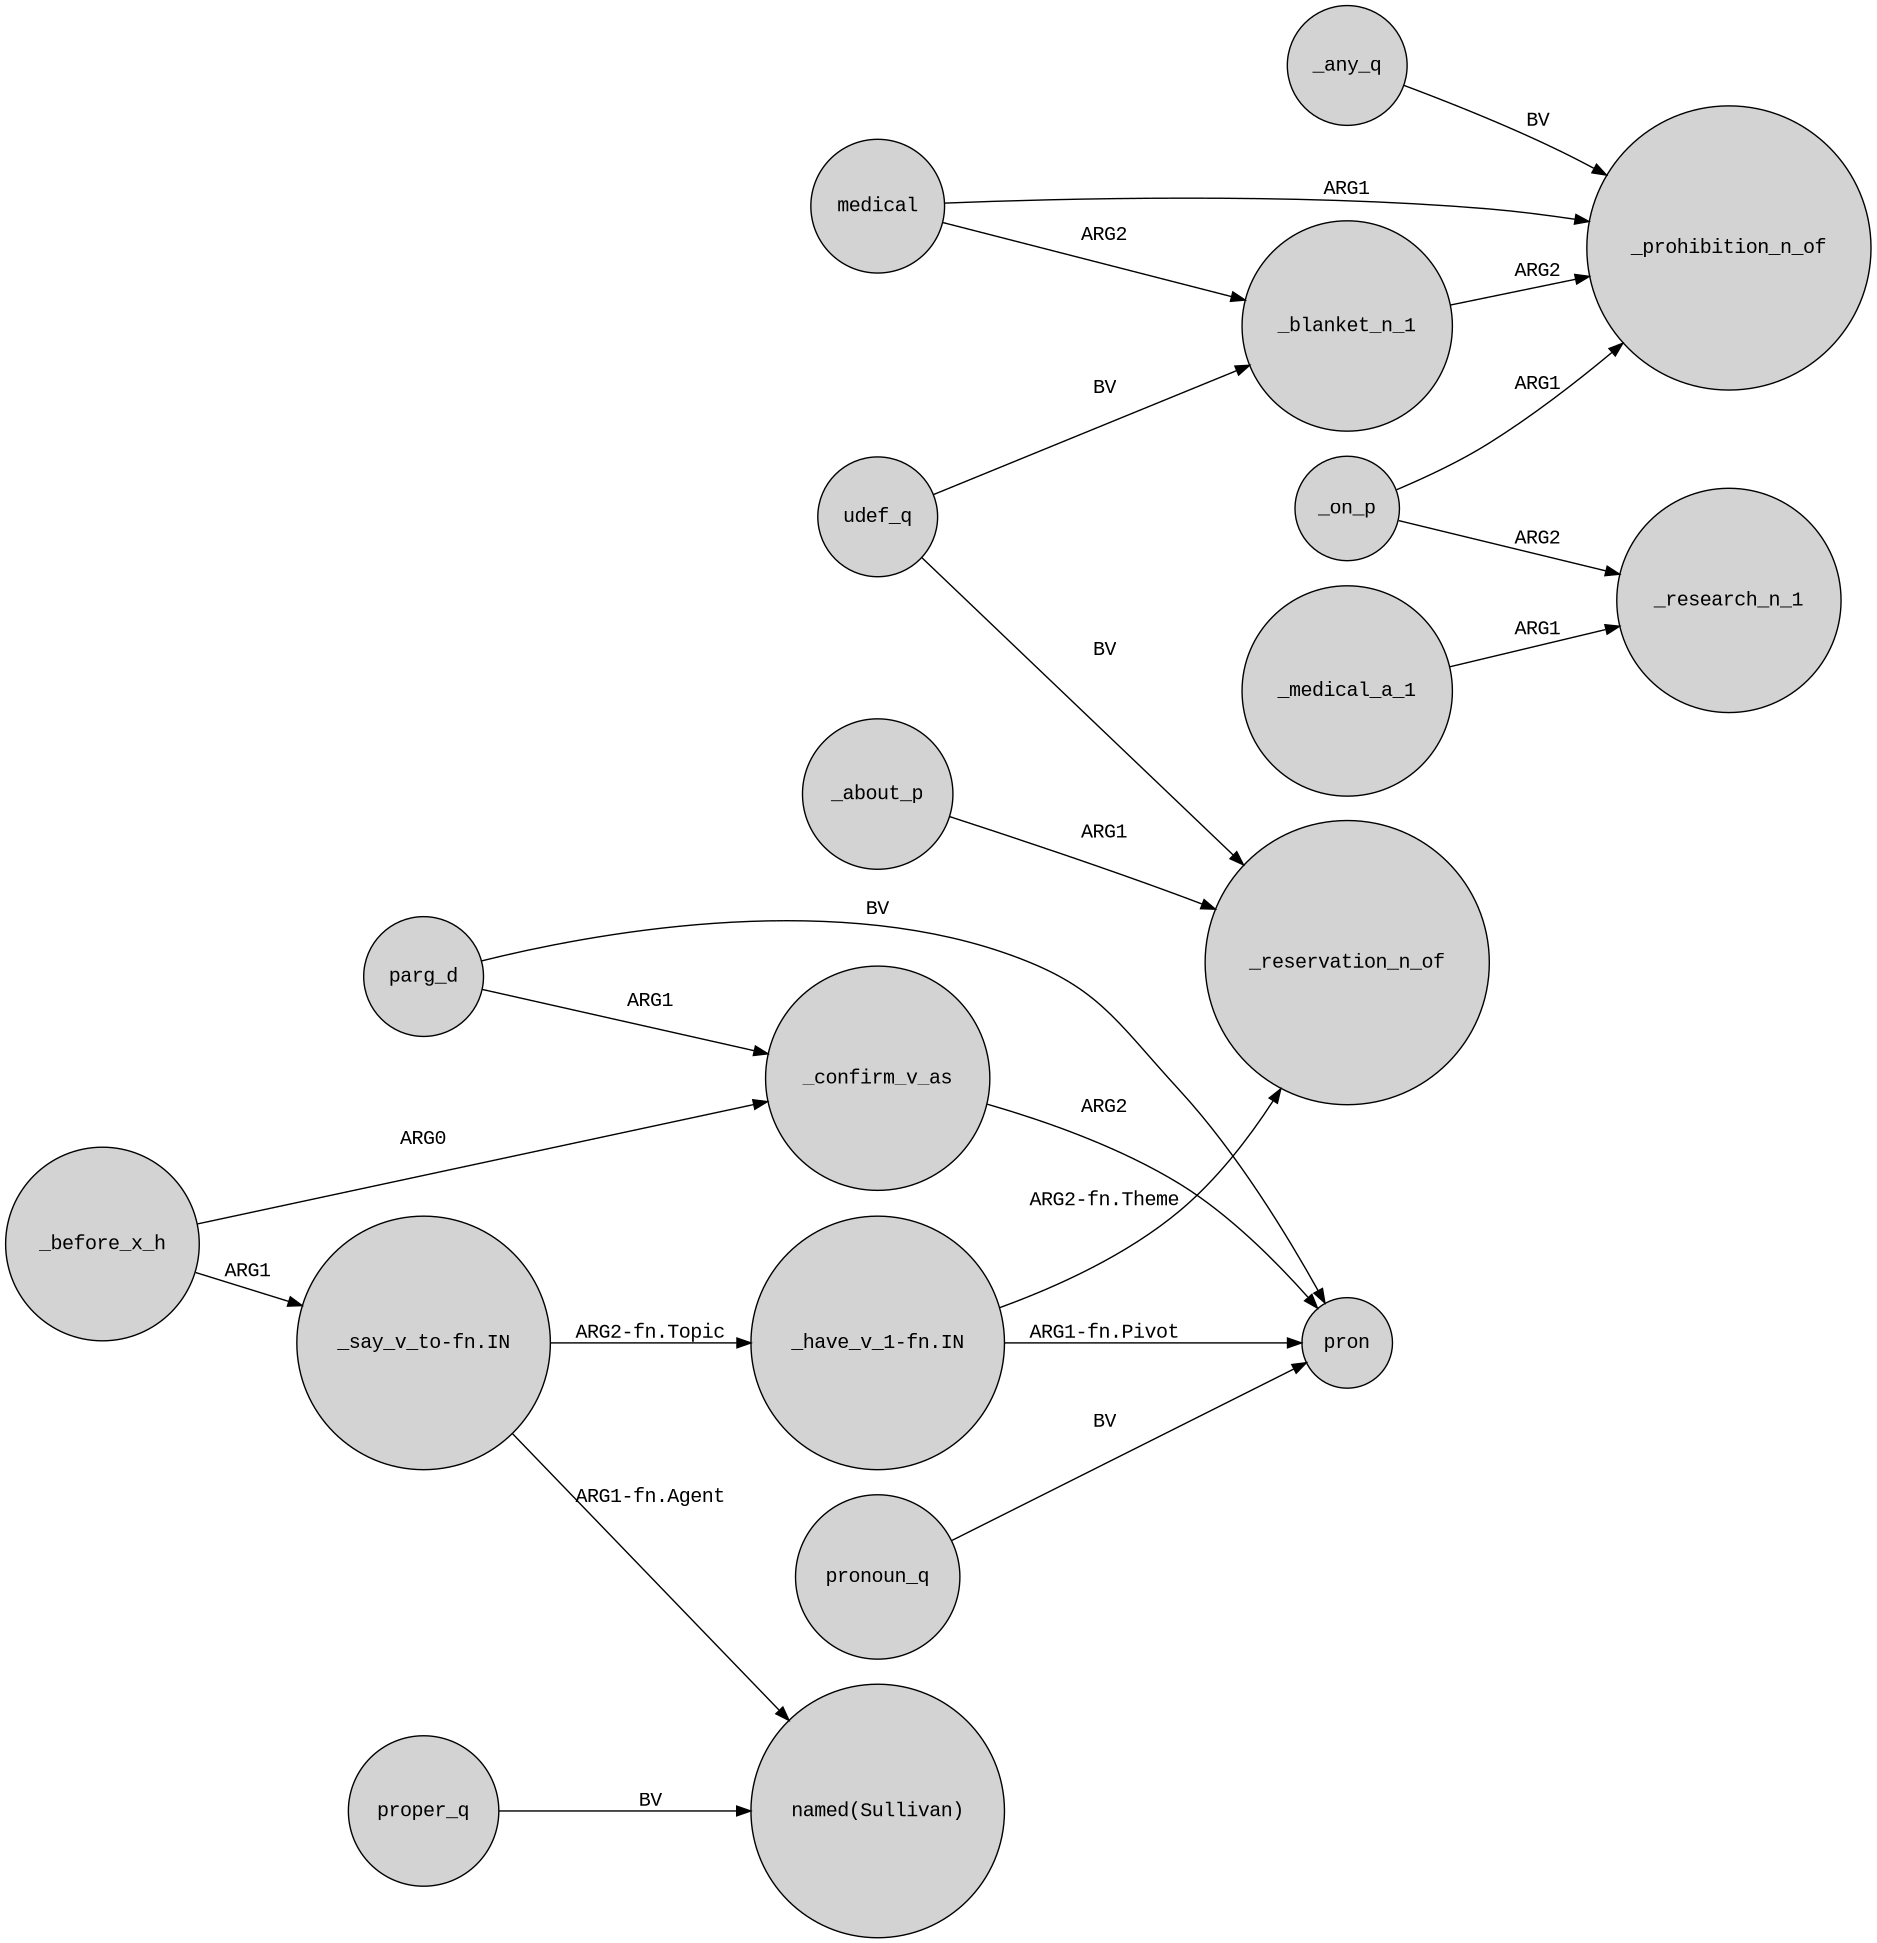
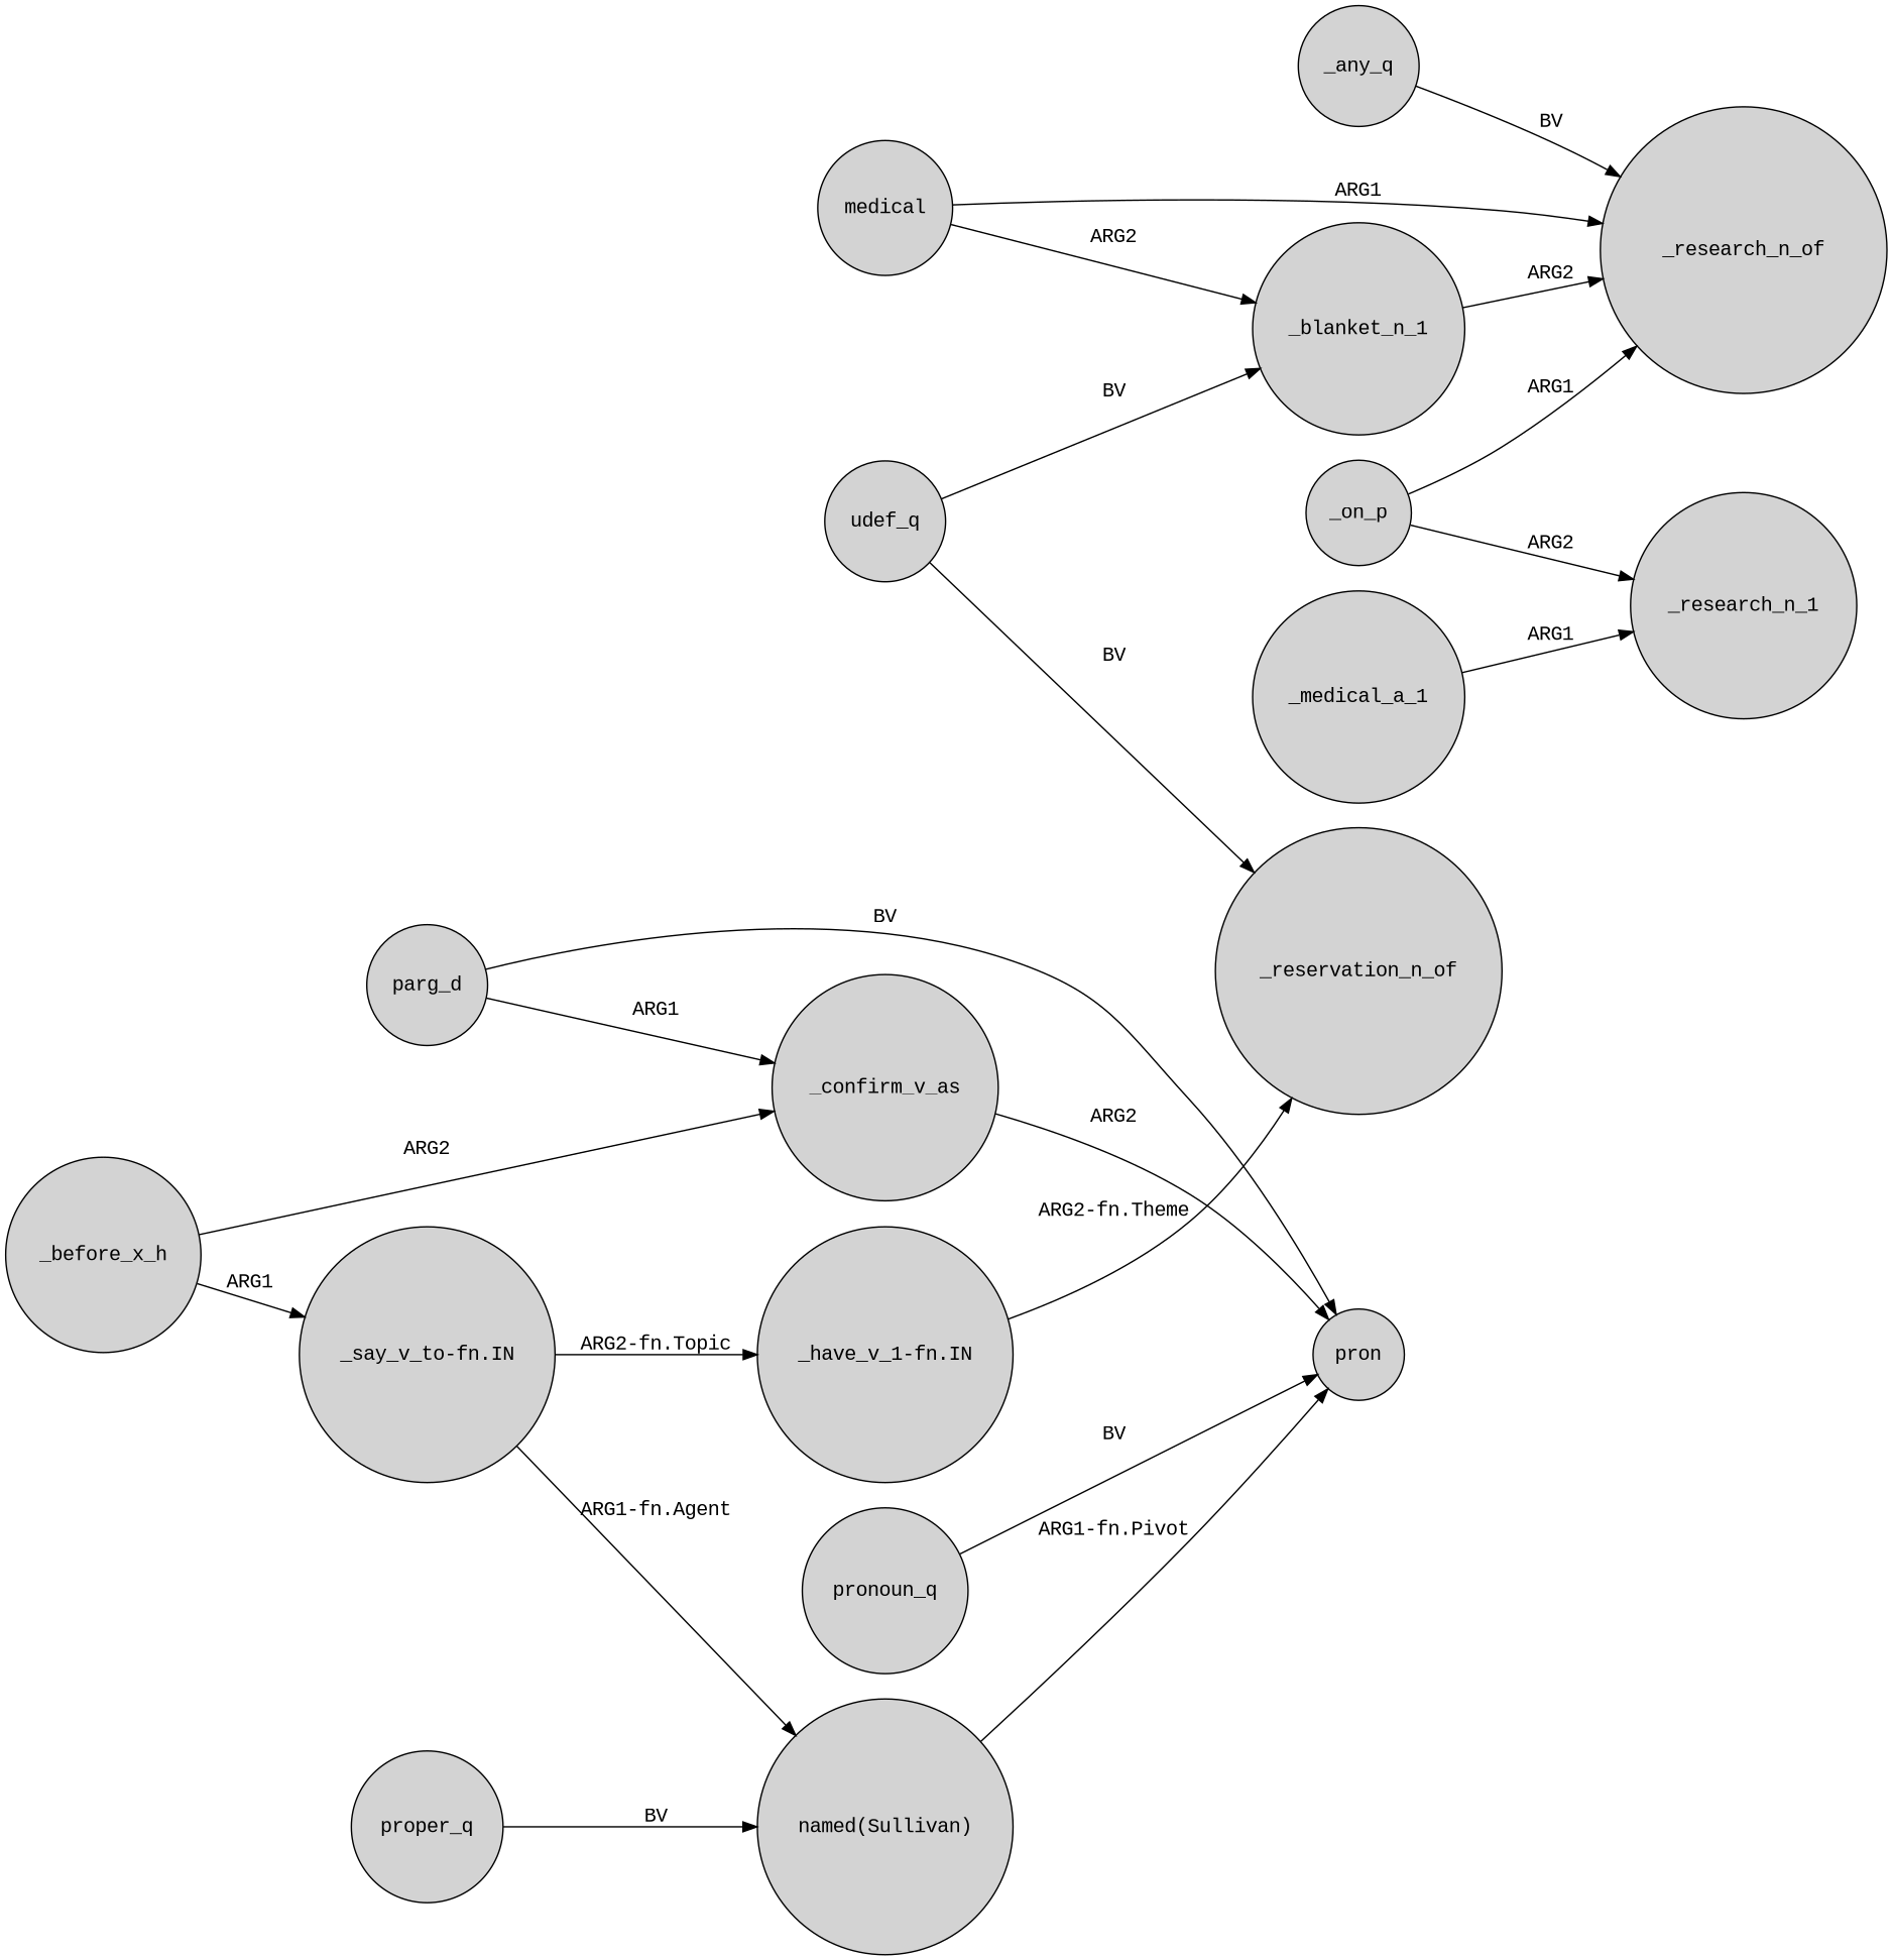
  digraph {
    fontname="Liberation Mono"
    rankdir=LR
    node [fontname="Liberation Mono" shape=circle style=filled]
    edge [fontname="Liberation Mono"]
    _any_q
-   _prohibition_n_of
+   _prohibition_n_of [label=_research_n_of]
    parg_d
    _confirm_v_as
    pron
    _medical_a_1
    _research_n_1
    _before_x_h
    "_say_v_to-fn.IN"
    "_have_v_1-fn.IN"
    "named(Sullivan)"
    _reservation_n_of
-   _about_p
    _on_p
    udef_q
    _blanket_n_1
    proper_q
    pronoun_q
    n19 [label=medical]
    _any_q -> _prohibition_n_of [label=BV]
    parg_d -> _confirm_v_as [label=ARG1]
    parg_d -> pron [label=BV]
    _confirm_v_as -> pron [label=ARG2]
    _medical_a_1 -> _research_n_1 [label=ARG1]
-   _before_x_h -> _confirm_v_as [label=ARG0]
+   _before_x_h -> _confirm_v_as [label=ARG2]
    _before_x_h -> "_say_v_to-fn.IN" [label=ARG1]
    "_say_v_to-fn.IN" -> "_have_v_1-fn.IN" [label="ARG2-fn.Topic"]
    "_say_v_to-fn.IN" -> "named(Sullivan)" [label="ARG1-fn.Agent"]
-   "_have_v_1-fn.IN" -> pron [label="ARG1-fn.Pivot"]
+   "named(Sullivan)" -> pron [label="ARG1-fn.Pivot"]
    "_have_v_1-fn.IN" -> _reservation_n_of [label="ARG2-fn.Theme"]
-   _about_p -> _reservation_n_of [label=ARG1]
    _on_p -> _prohibition_n_of [label=ARG1]
    _on_p -> _research_n_1 [label=ARG2]
    udef_q -> _reservation_n_of [label=BV]
    udef_q -> _blanket_n_1 [label=BV]
    _blanket_n_1 -> _prohibition_n_of [label=ARG2]
    proper_q -> "named(Sullivan)" [label=BV]
    pronoun_q -> pron [label=BV]
    n19 -> _prohibition_n_of [label=ARG1]
    n19 -> _blanket_n_1 [label=ARG2]
  }
